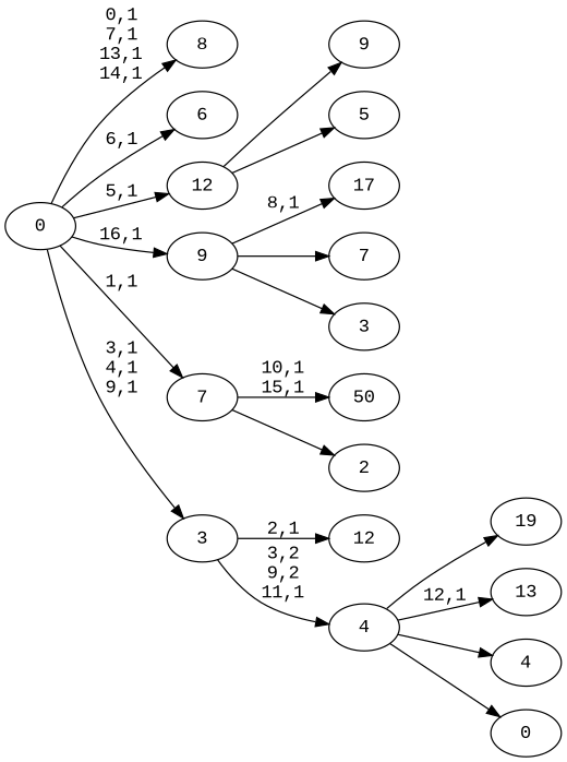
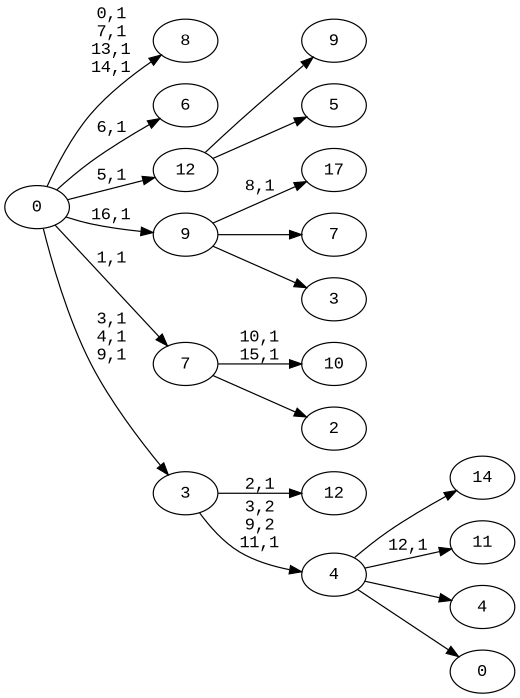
  digraph {
    fontname="Liberation Mono"
    rankdir=LR
    node [fontname="Liberation Mono"]
    edge [fontname="Liberation Mono"]
-   n1 [label=19]
-   n2 [label=13]
+   n1 [label=14]
+   n2 [label=11]
    n3 [label=12]
    n4 [label=17]
-   n5 [label=50]
+   n5 [label=10]
    n6 [label=9]
    n7 [label=8]
    n8 [label=7]
    n9 [label=6]
    n10 [label=5]
    12
    n12 [label=4]
    n13 [label=3]
    9
    n15 [label=2]
    7
    n17 [label=0]
    4
    3
    0
    12 -> n6
    12 -> n10
    9 -> n4 [label="8,1"]
    9 -> n8
    9 -> n13
    7 -> n5 [label="10,1\n15,1"]
    7 -> n15
    4 -> n1
    4 -> n2 [label="12,1"]
    4 -> n12
    4 -> n17
    3 -> n3 [label="2,1"]
    3 -> 4 [label="3,2\n9,2\n11,1"]
    0 -> n7 [label="0,1\n7,1\n13,1\n14,1"]
    0 -> n9 [label="6,1"]
    0 -> 12 [label="5,1"]
    0 -> 9 [label="16,1"]
    0 -> 7 [label="1,1"]
    0 -> 3 [label="3,1\n4,1\n9,1"]
  }
